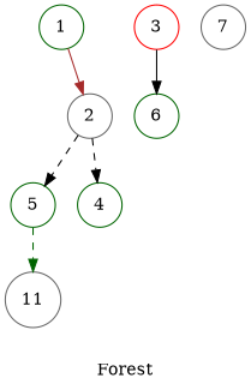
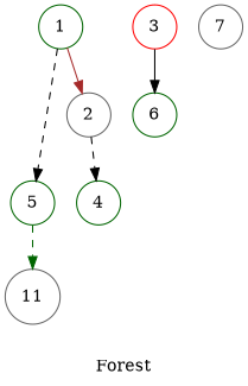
  digraph {
    label=Forest
    node [color=darkgreen shape=circle]
    edge [color=black style=dashed]
    2 [color=gray40]
    1
    5
    4
    n5 [color=gray40 label=11]
    3 [color=red]
    6
    7 [color=gray40]
    2 -> 4
    1 -> 2 [color=brown style=solid]
-   2 -> 5
+   1 -> 5
    5 -> n5 [color=darkgreen]
    3 -> 6 [style=solid]
  }
